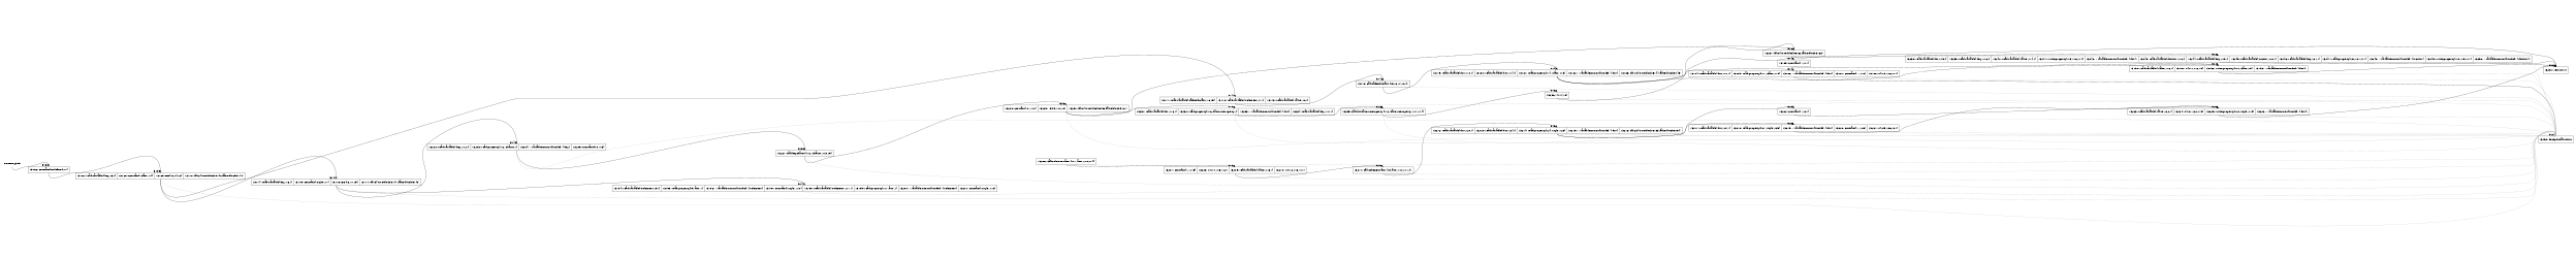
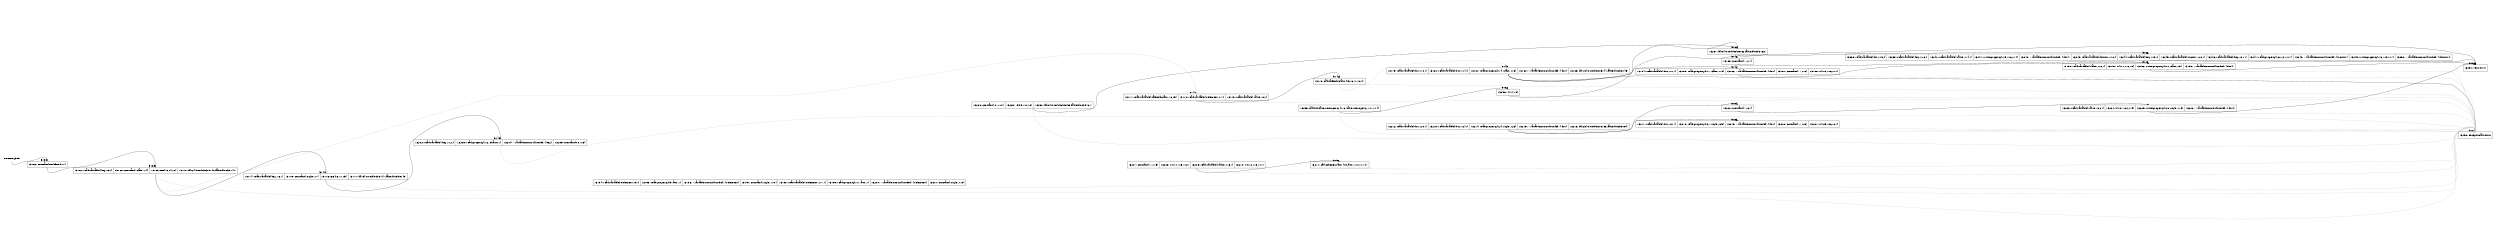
  digraph {
    rankdir=LR
    node [shape=record]
    edge [headport=n tailport=s]
    BB_entry385 [shape=none]
    n2 [label="{13166: constant[undefined,v1]}"]
    n3 [label="{13167: read-variable['key',v3,-]|13168: constant[\"class\",v4]|13169: ==[v3,v4,v2]|13170: if[v2](true-block:5140,false-block:5141)}"]
    n4 [label="{13171: read-variable['safeAddClass',v6,v5]|13172: read-variable['$element',v7,-]|13173: read-variable['value',v8,-]}"]
    n5 [label="{13174: read-variable['key',v6,-]|13175: constant[\"style\",v7]|13176: ==[v6,v7,v5]|13177: if[v5](true-block:5147,false-block:5148)}"]
    n6 [label="{13252: exceptional-return}"]
    n7 [label="{13178: call-safeAddClass [v5,v6,v7,v8,-]*}"]
    n8 [label="{13194: read-variable['$element',v9,-]|13195: read-property[v9,'attr',-]|13196: \<variable-non-null-undef\>['$element']|13197: constant[\"style\",v10]|13198: read-variable['$element',v17,-]|13199: read-property[v17,'attr',-]|13200: \<variable-non-null-undef\>['$element']|13201: constant[\"style\",v18]}"]
    n9 [label="{13202: read-variable['key',v12,-]|13203: read-property[v12,'charAt',-]|13204: \<variable-non-null-undef\>['key']|13205: constant[0.0,v13]}"]
    n10 [label="{13179: read-variable['dst',v10,-]|13180: read-variable['dst',v14,-]|13181: read-property[v14,'class',v13]|13182: \<variable-non-null-undef\>['dst']|13183: if[v13](true-block:5144,false-block:5145)}"]
-   n11 [label="{13227: call-key.charAt [v12,'charAt',v13,v9]}"]
    n12 [label="{13184: read-variable['dst',v17,-]|13185: read-property[v17,'class',v15]|13186: \<variable-non-null-undef\>['dst']|13187: constant[\" \",v16]|13188: +[v15,v16,v11]}"]
    n13 [label="{13189: constant[\"\",v11]}"]
-   n14 [label="{13206: call-$element.attr [v17,'attr',v18,v14]}"]
    n15 [label="{13207: constant[\";\",v15]|13208: +[v14,v15,v12]|13209: read-variable['value',v13,-]|13210: +[v12,v13,v11]}"]
    n16 [label="{13228: constant[\"$\",v10]|13229: !=[v9,v10,v8]|13230: if[v8](true-block:5158,false-block:5161)}"]
    n17 [label="{13190: read-variable['value',v12,-]|13191: +[v11,v12,v9]|13192: write-property[v10,'class',v9]|13193: \<variable-non-null-undef\>['dst']*}"]
    n18 [label="{13251: return[v1]}"]
    n19 [label="{13211: call-$element.attr [v9,'attr',v10,v11,-]*}"]
    n20 [label="{13237: if[v8](true-block:5162,false-block:5163)}"]
-   n21 [label="{13231: read-variable['dst',v16,-]|13232: read-property[v16,'hasOwnProperty',-]|13233: \<variable-non-null-undef\>['dst']|13234: read-variable['key',v17,-]}"]
    n22 [label="{13212: read-variable['dst',v20,-]|13213: read-variable['dst',v24,-]|13214: read-property[v24,'style',v23]|13215: \<variable-non-null-undef\>['dst']|13216: if[v23](true-block:5153,false-block:5154)}"]
    n23 [label="{13217: read-variable['dst',v27,-]|13218: read-property[v27,'style',v25]|13219: \<variable-non-null-undef\>['dst']|13220: constant[\";\",v26]|13221: +[v25,v26,v21]}"]
    n24 [label="{13222: constant[\"\",v21]}"]
    n25 [label="{13223: read-variable['value',v22,-]|13224: +[v21,v22,v19]|13225: write-property[v20,'style',v19]|13226: \<variable-non-null-undef\>['dst']*}"]
    n26 [label="{13238: read-variable['dst',v15,-]|13239: read-variable['key',v16,-]|13240: read-variable['value',v14,-]|13241: write-property[v15,v16,v14]|13242: \<variable-non-null-undef\>['dst']*|13243: read-variable['dstAttr',v18,-]|13244: read-variable['key',v19,-]|13245: read-variable['srcAttr',v20,-]|13246: read-variable['key',v21,-]|13247: read-property[v20,v21,v17]|13248: \<variable-non-null-undef\>['srcAttr']|13249: write-property[v18,v19,v17]|13250: \<variable-non-null-undef\>['dstAttr']*}"]
    n27 [label="{13235: call-dst.hasOwnProperty [v16,'hasOwnProperty',v17,v14]}"]
    n28 [label="{13236: ![v14,v8]}"]
    BB_entry385 -> n2 [headlabel="    5138"]
    n2 -> n3 [headlabel="      5139"]
-   n3 -> n4 [headlabel="      5140"]
+   n3 -> n4 [headlabel="      5140" color=gray]
    n3 -> n5 [headlabel="      5141"]
    n3 -> n6 [color=gray headlabel="      5164"]
    n4 -> n6 [color=gray]
    n4 -> n7 [headlabel="      5142"]
    n5 -> n6 [color=gray]
-   n5 -> n8 [headlabel="      5147"]
    n5 -> n9 [headlabel="      5148"]
    n7 -> n6 [color=gray]
-   n7 -> n10 [headlabel="      5143"]
+   n7 -> n10 [headlabel="      5143" color=gray]
    n8 -> n6 [color=gray]
    n9 -> n6 [color=gray]
-   n9 -> n11 [headlabel="      5156"]
    n10 -> n6 [color=black]
    n10 -> n12 [headlabel="      5144"]
    n10 -> n13 [headlabel="      5145"]
-   n11 -> n6 [color=gray]
-   n11 -> n16 [headlabel="      5157"]
    n12 -> n6 [color=gray]
    n12 -> n17 [headlabel="      5146"]
    n13 -> n17
-   n14 -> n6 [color=gray]
-   n14 -> n15 [headlabel="      5150"]
    n15 -> n6 [color=gray]
    n15 -> n19 [headlabel="      5151"]
    n16 -> n6 [color=gray]
    n16 -> n20 [headlabel="      5161"]
-   n16 -> n21 [headlabel="      5158"]
    n17 -> n6 [color=gray]
    n17 -> n18 [headlabel="      5163"]
    n19 -> n6 [color=gray]
-   n19 -> n22 [headlabel="      5152"]
    n20 -> n18
    n20 -> n26 [headlabel="      5162"]
-   n21 -> n6 [color=gray]
-   n21 -> n27 [headlabel="      5159"]
    n22 -> n6 [color=gray]
    n22 -> n23 [headlabel="      5153"]
    n22 -> n24 [headlabel="      5154"]
    n23 -> n6 [color=gray]
-   n23 -> n25 [headlabel="      5155"]
    n24 -> n25
    n25 -> n6 [color=gray]
    n25 -> n18
    n26 -> n6 [color=gray]
    n26 -> n18
    n27 -> n6 [color=gray]
    n27 -> n28 [headlabel="      5160"]
    n28 -> n6 [color=gray]
    n28 -> n20
  }
